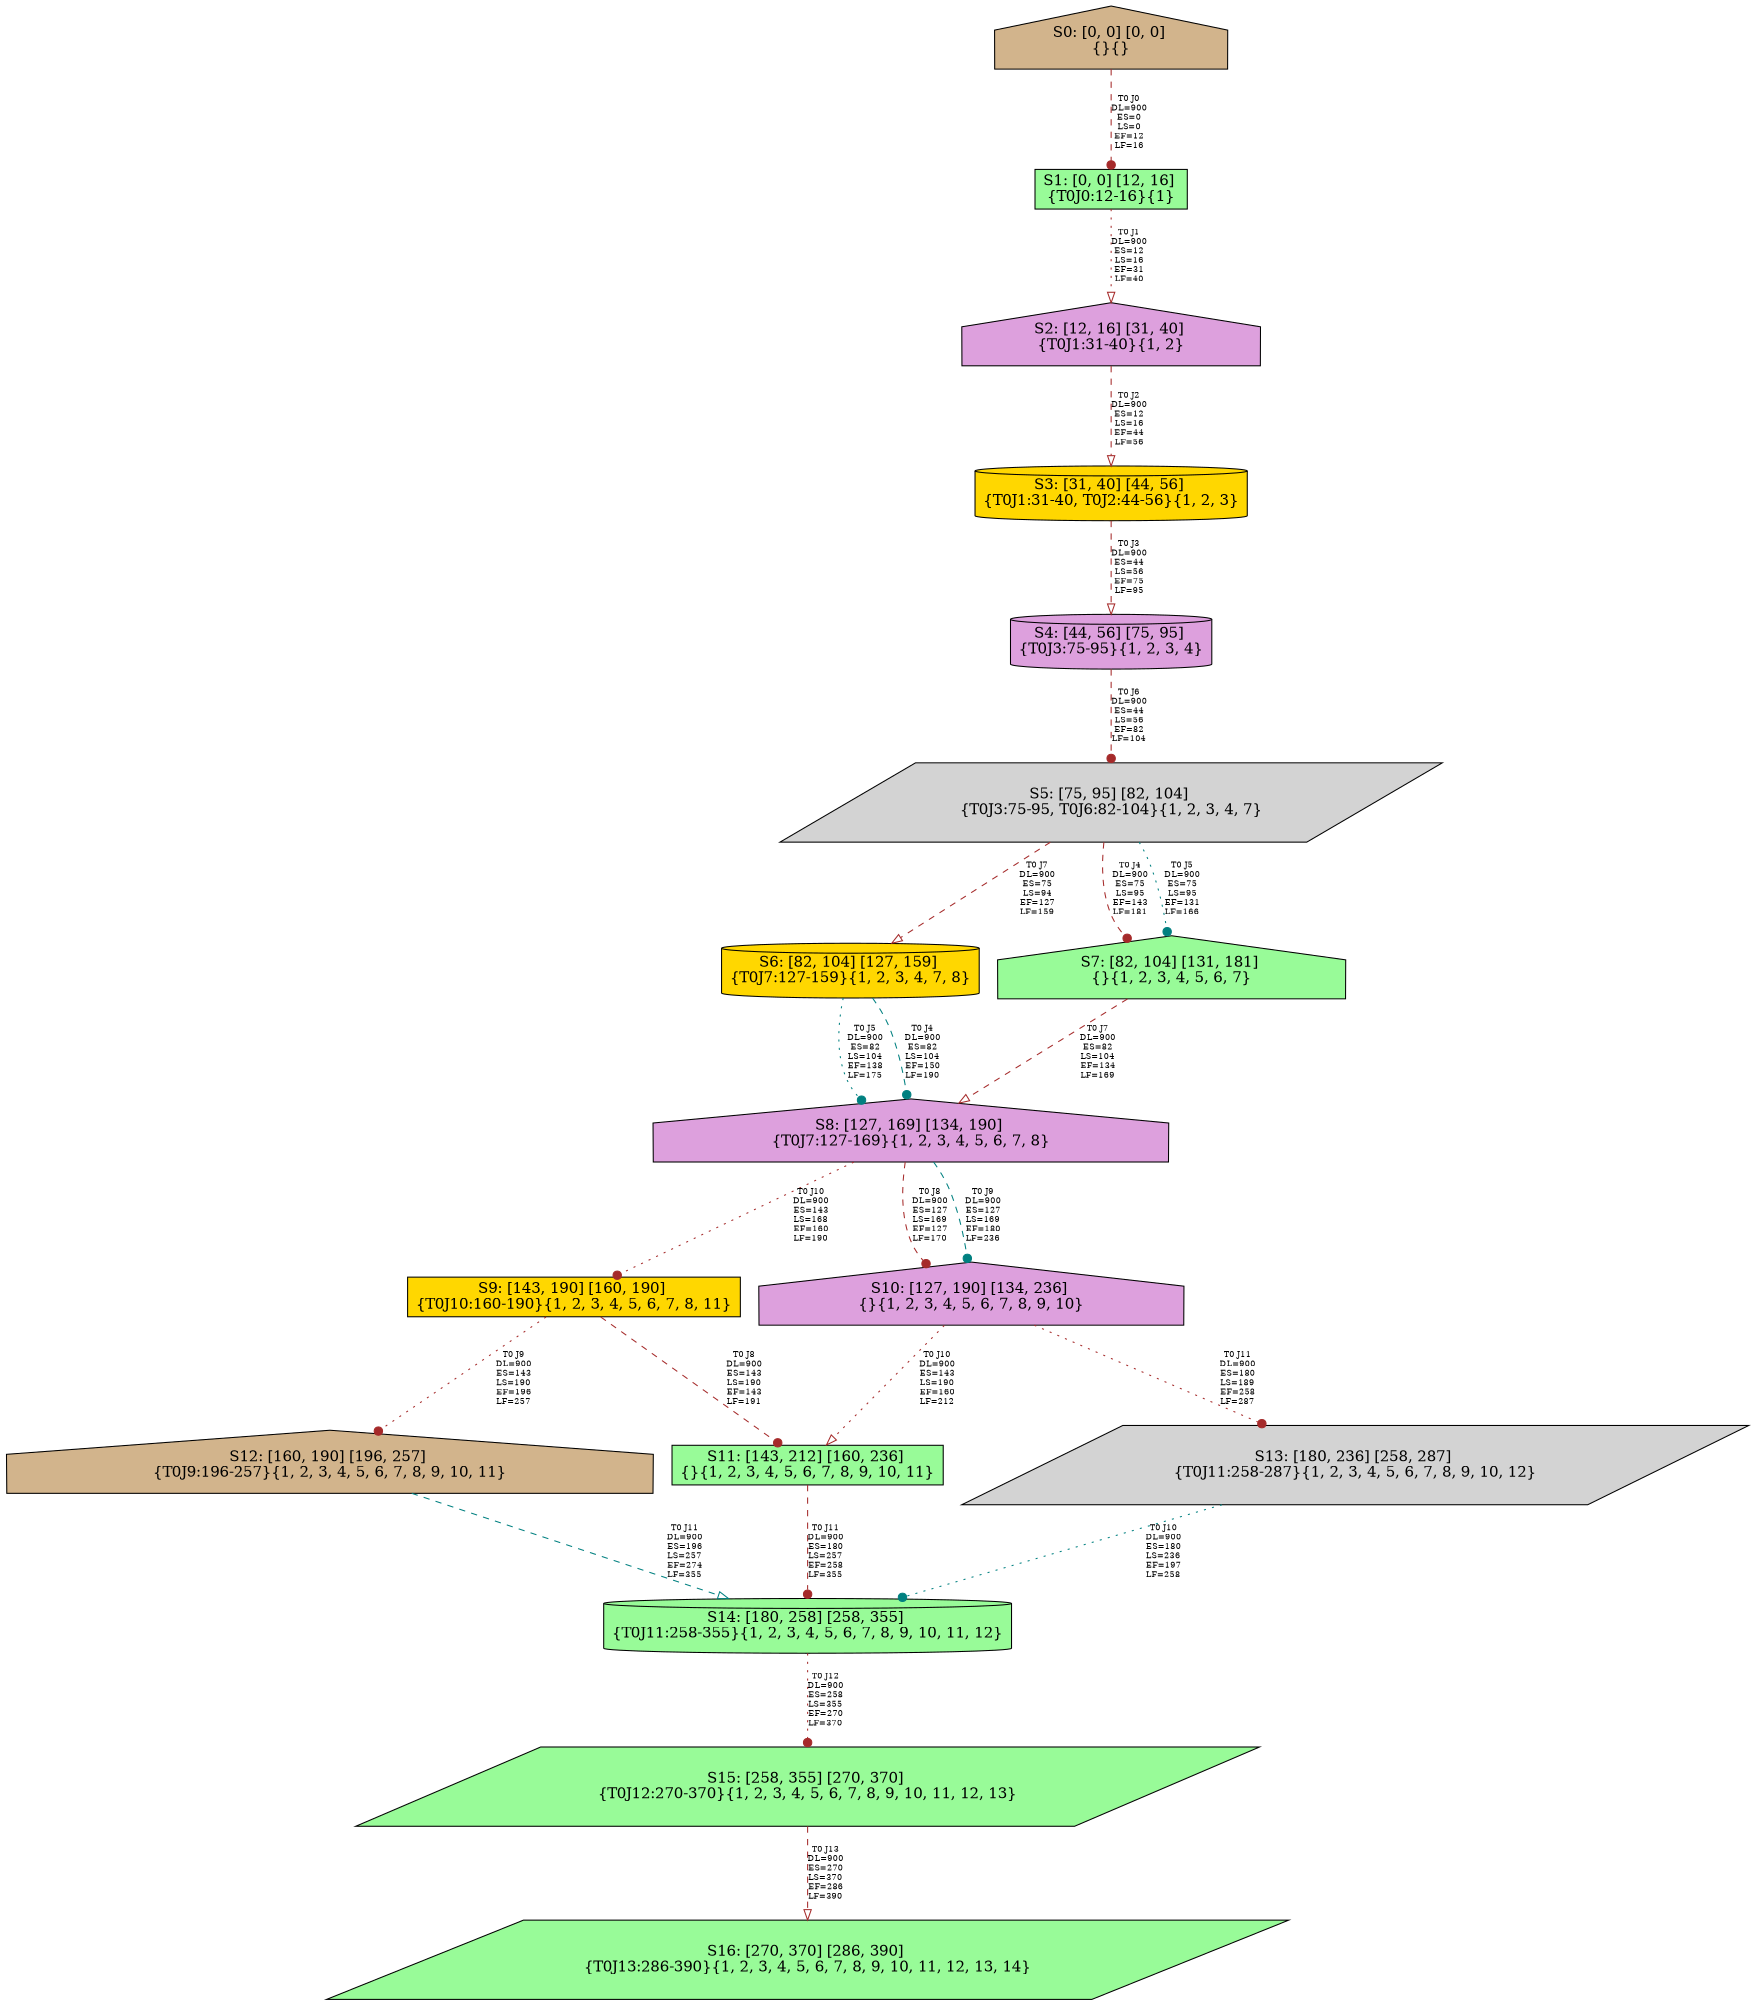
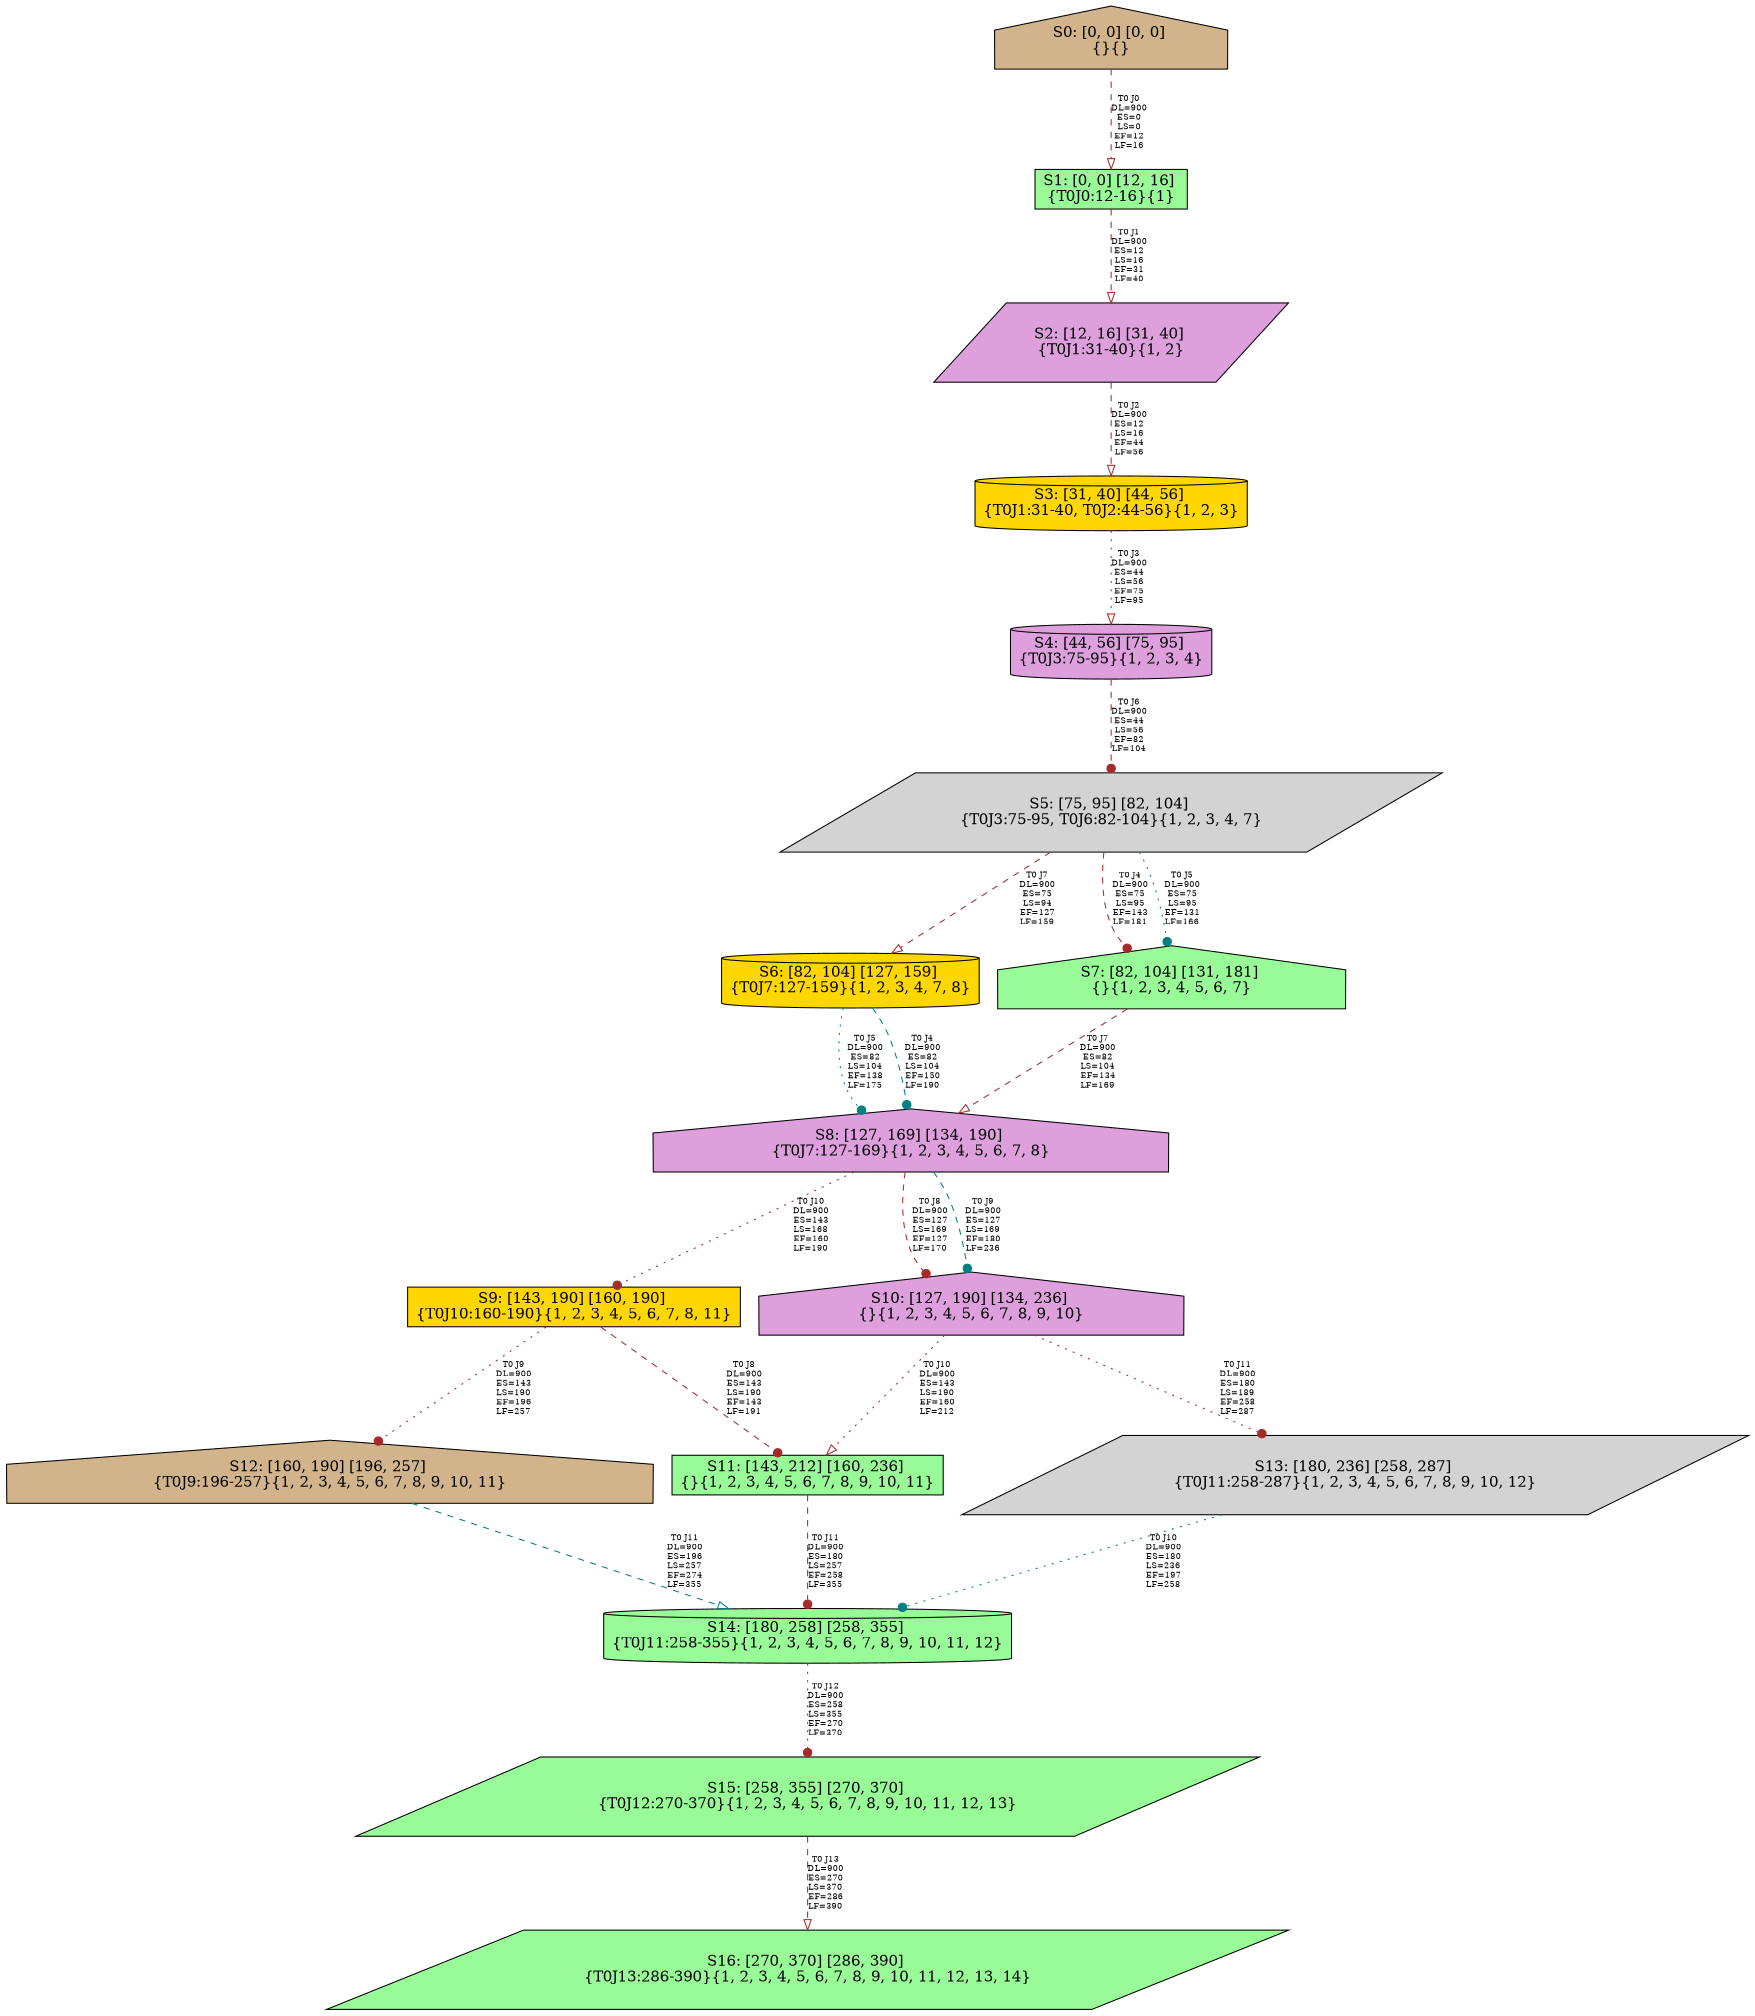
  digraph {
    node [fillcolor=palegreen shape=house style=filled]
    edge [arrowhead=dot color=brown fontsize=8 style=dashed]
    n1 [fillcolor=tan label="S0: [0, 0] [0, 0] \n{}{}"]
    n2 [label="S1: [0, 0] [12, 16] \n{T0J0:12-16}{1}" shape=box]
-   n3 [fillcolor=plum label="S2: [12, 16] [31, 40] \n{T0J1:31-40}{1, 2}"]
+   n3 [fillcolor=plum label="S2: [12, 16] [31, 40] \n{T0J1:31-40}{1, 2}" shape=parallelogram]
    n4 [fillcolor=gold label="S3: [31, 40] [44, 56] \n{T0J1:31-40, T0J2:44-56}{1, 2, 3}" shape=cylinder]
    n5 [fillcolor=plum label="S4: [44, 56] [75, 95] \n{T0J3:75-95}{1, 2, 3, 4}" shape=cylinder]
    n6 [fillcolor=lightgrey label="S5: [75, 95] [82, 104] \n{T0J3:75-95, T0J6:82-104}{1, 2, 3, 4, 7}" shape=parallelogram]
    n7 [fillcolor=gold label="S6: [82, 104] [127, 159] \n{T0J7:127-159}{1, 2, 3, 4, 7, 8}" shape=cylinder]
    n8 [label="S7: [82, 104] [131, 181] \n{}{1, 2, 3, 4, 5, 6, 7}"]
    n9 [fillcolor=plum label="S8: [127, 169] [134, 190] \n{T0J7:127-169}{1, 2, 3, 4, 5, 6, 7, 8}"]
    n10 [fillcolor=gold label="S9: [143, 190] [160, 190] \n{T0J10:160-190}{1, 2, 3, 4, 5, 6, 7, 8, 11}" shape=box]
    n11 [fillcolor=plum label="S10: [127, 190] [134, 236] \n{}{1, 2, 3, 4, 5, 6, 7, 8, 9, 10}"]
    n12 [label="S11: [143, 212] [160, 236] \n{}{1, 2, 3, 4, 5, 6, 7, 8, 9, 10, 11}" shape=box]
    n13 [fillcolor=tan label="S12: [160, 190] [196, 257] \n{T0J9:196-257}{1, 2, 3, 4, 5, 6, 7, 8, 9, 10, 11}"]
    n14 [fillcolor=lightgrey label="S13: [180, 236] [258, 287] \n{T0J11:258-287}{1, 2, 3, 4, 5, 6, 7, 8, 9, 10, 12}" shape=parallelogram]
    n15 [label="S14: [180, 258] [258, 355] \n{T0J11:258-355}{1, 2, 3, 4, 5, 6, 7, 8, 9, 10, 11, 12}" shape=cylinder]
    n16 [label="S15: [258, 355] [270, 370] \n{T0J12:270-370}{1, 2, 3, 4, 5, 6, 7, 8, 9, 10, 11, 12, 13}" shape=parallelogram]
    n17 [label="S16: [270, 370] [286, 390] \n{T0J13:286-390}{1, 2, 3, 4, 5, 6, 7, 8, 9, 10, 11, 12, 13, 14}" shape=parallelogram]
-   n1 -> n2 [label="T0 J0\nDL=900\nES=0\nLS=0\nEF=12\nLF=16"]
-   n2 -> n3 [arrowhead=onormal label="T0 J1\nDL=900\nES=12\nLS=16\nEF=31\nLF=40" style=dotted]
+   n1 -> n2 [arrowhead=onormal label="T0 J0\nDL=900\nES=0\nLS=0\nEF=12\nLF=16"]
+   n2 -> n3 [arrowhead=onormal label="T0 J1\nDL=900\nES=12\nLS=16\nEF=31\nLF=40"]
    n3 -> n4 [arrowhead=onormal label="T0 J2\nDL=900\nES=12\nLS=16\nEF=44\nLF=56"]
-   n4 -> n5 [arrowhead=onormal label="T0 J3\nDL=900\nES=44\nLS=56\nEF=75\nLF=95"]
+   n4 -> n5 [arrowhead=onormal label="T0 J3\nDL=900\nES=44\nLS=56\nEF=75\nLF=95" style=dotted]
    n5 -> n6 [label="T0 J6\nDL=900\nES=44\nLS=56\nEF=82\nLF=104"]
    n6 -> n7 [arrowhead=onormal label="T0 J7\nDL=900\nES=75\nLS=94\nEF=127\nLF=159"]
    n6 -> n8 [label="T0 J4\nDL=900\nES=75\nLS=95\nEF=143\nLF=181"]
    n6 -> n8 [color=teal label="T0 J5\nDL=900\nES=75\nLS=95\nEF=131\nLF=166" style=dotted]
    n7 -> n9 [color=teal label="T0 J4\nDL=900\nES=82\nLS=104\nEF=150\nLF=190"]
    n7 -> n9 [color=teal label="T0 J5\nDL=900\nES=82\nLS=104\nEF=138\nLF=175" style=dotted]
    n8 -> n9 [arrowhead=onormal label="T0 J7\nDL=900\nES=82\nLS=104\nEF=134\nLF=169"]
    n9 -> n10 [label="T0 J10\nDL=900\nES=143\nLS=168\nEF=160\nLF=190" style=dotted]
    n9 -> n11 [label="T0 J8\nDL=900\nES=127\nLS=169\nEF=127\nLF=170"]
    n9 -> n11 [color=teal label="T0 J9\nDL=900\nES=127\nLS=169\nEF=180\nLF=236"]
    n10 -> n12 [label="T0 J8\nDL=900\nES=143\nLS=190\nEF=143\nLF=191"]
    n10 -> n13 [label="T0 J9\nDL=900\nES=143\nLS=190\nEF=196\nLF=257" style=dotted]
    n11 -> n12 [arrowhead=onormal label="T0 J10\nDL=900\nES=143\nLS=190\nEF=160\nLF=212" style=dotted]
    n11 -> n14 [label="T0 J11\nDL=900\nES=180\nLS=189\nEF=258\nLF=287" style=dotted]
    n12 -> n15 [label="T0 J11\nDL=900\nES=180\nLS=257\nEF=258\nLF=355"]
    n13 -> n15 [arrowhead=onormal color=teal label="T0 J11\nDL=900\nES=196\nLS=257\nEF=274\nLF=355"]
    n14 -> n15 [color=teal label="T0 J10\nDL=900\nES=180\nLS=236\nEF=197\nLF=258" style=dotted]
    n15 -> n16 [label="T0 J12\nDL=900\nES=258\nLS=355\nEF=270\nLF=370" style=dotted]
    n16 -> n17 [arrowhead=onormal label="T0 J13\nDL=900\nES=270\nLS=370\nEF=286\nLF=390"]
  }
